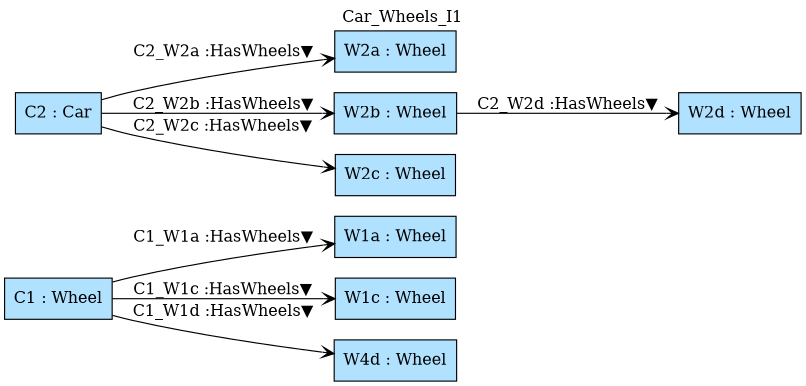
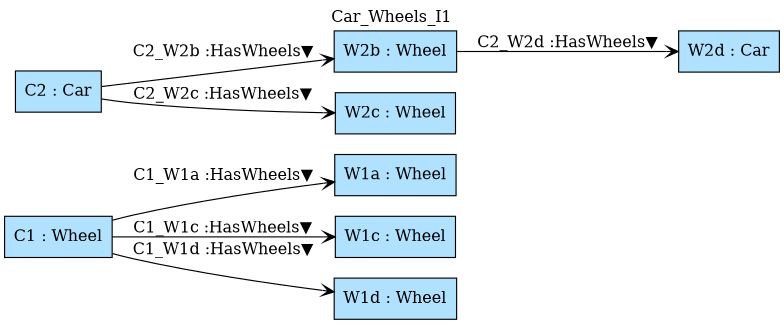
  digraph {
    label=Car_Wheels_I1
    labelfontsize=12
    labelloc=tl
    rankdir=LR
    node [fillcolor=lightskyblue1 shape=box style=filled]
    edge [arrowhead=vee]
    n1 [label="W1a : Wheel"]
    n2 [label="W1c : Wheel"]
    n3 [label="C1 : Wheel"]
-   n4 [label="W4d : Wheel"]
-   n5 [label="W2a : Wheel"]
+   n4 [label="W1d : Wheel"]
    n6 [label="W2b : Wheel"]
-   n7 [label="W2d : Wheel"]
+   n7 [label="W2d : Car"]
    n8 [label="W2c : Wheel"]
    n9 [label="C2 : Car"]
    n3 -> n1 [label="C1_W1a :HasWheels▼"]
    n3 -> n2 [label="C1_W1c :HasWheels▼"]
    n3 -> n4 [label="C1_W1d :HasWheels▼"]
    n6 -> n7 [label="C2_W2d :HasWheels▼"]
-   n9 -> n5 [label="C2_W2a :HasWheels▼"]
    n9 -> n6 [label="C2_W2b :HasWheels▼"]
    n9 -> n8 [label="C2_W2c :HasWheels▼"]
  }
